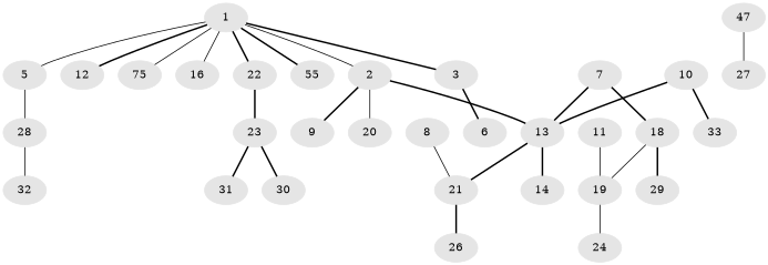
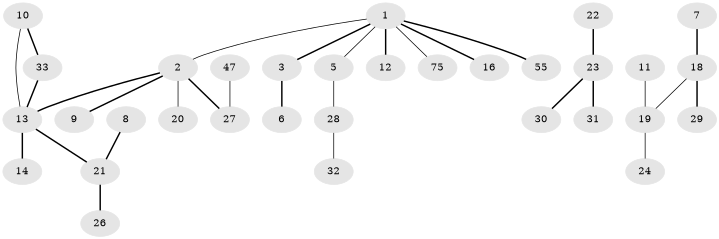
  graph {
    node [color=gray90 style=filled]
    edge [style=bold weight=1.0]
    1
    2
    3
    5
    12
    n6 [label=75]
    16
    22
    n9 [label=55]
    9
    13
    20
    27
    6
    28
    23
    21
    14
    7
    18
    32
    19
    29
    8
    26
    10
    33
    11
    24
    n30 [label=47]
    30
    31
    1 -- 2 [style=solid]
    1 -- 3
    1 -- 5 [style=solid]
    1 -- 12
    1 -- n6 [style=solid]
-   1 -- 16 [style=solid]
-   1 -- 22
+   1 -- 16
    1 -- n9
    2 -- 9
    2 -- 13
    2 -- 20 [style=solid]
+   2 -- 27
    3 -- 6
    5 -- 28 [style=solid]
    22 -- 23
    13 -- 21
    13 -- 14
    28 -- 32 [style=solid]
    23 -- 30
    23 -- 31
    21 -- 26
-   7 -- 13
+   33 -- 13
    7 -- 18
    18 -- 19 [style=solid]
    18 -- 29
    19 -- 24 [style=solid]
-   8 -- 21 [style=solid]
-   10 -- 13
+   8 -- 21
+   10 -- 13 [style=solid]
    10 -- 33
    11 -- 19 [style=solid]
    n30 -- 27 [style=solid]
  }
